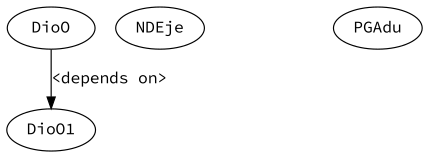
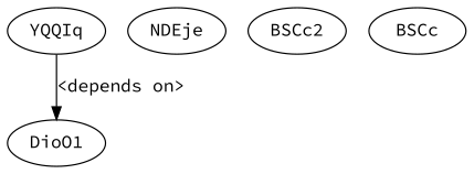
  digraph {
    fontname="Source Code Pro"
    node [fontname="Source Code Pro"]
-   n1 [label=DioO]
+   n1 [label=YQQIq]
    n2 [label=DioO1]
    n3 [label=NDEje]
-   n5 [label=PGAdu]
+   n4 [label=BSCc2]
+   n5 [label=BSCc]
    n1 -> n2 [label="<depends on>" fontname="Source Code Pro"]
  }
